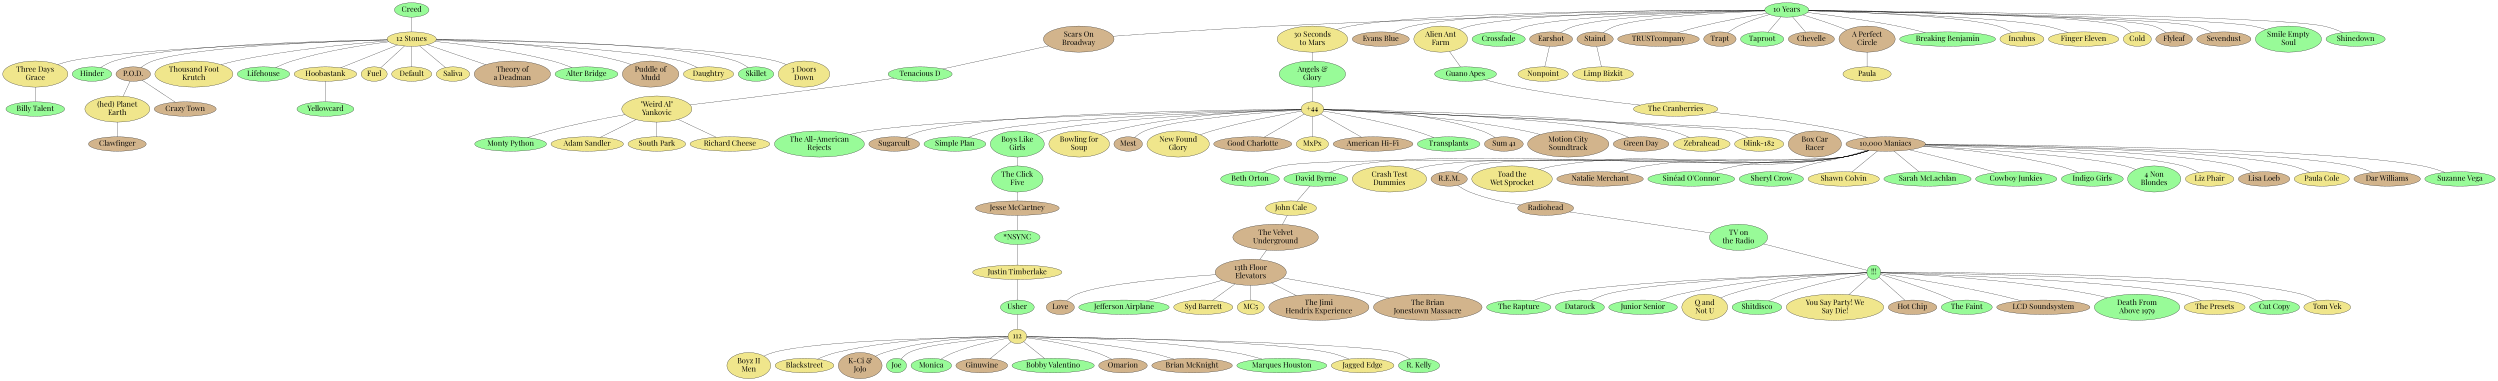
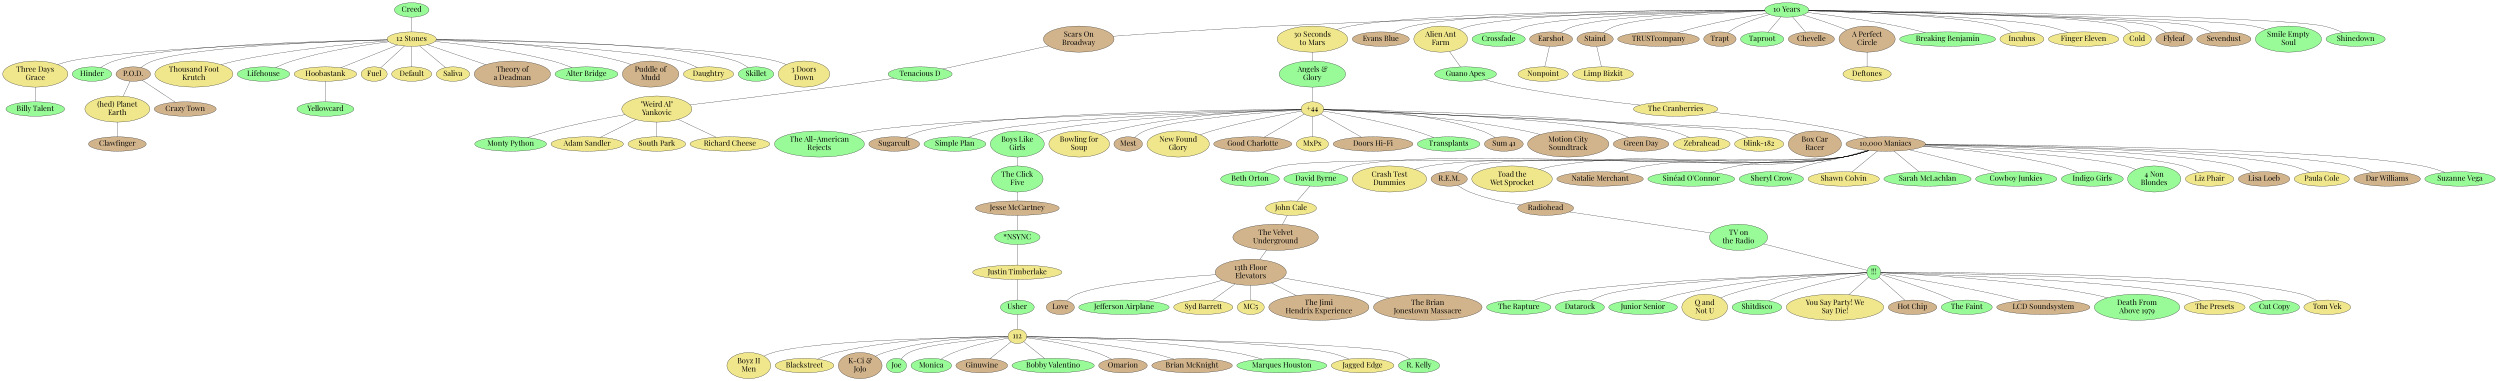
  strict graph {
    fontname="Playfair Display"
    node [fillcolor=palegreen fontname="Playfair Display" fontsize=30 level=1 style=filled]
    edge [fontname="Playfair Display"]
    n1 [height=0.4722222222222222 label=Creed weight=566764 width=1.1388888888888888]
    n2 [fillcolor=khaki height=0.4722222222222222 label="12 Stones" weight=201699 width=1.8888888888888888]
    n3 [fillcolor=khaki height=0.4722222222222222 label="Three Days\nGrace" weight=560425 width=3.638888888888889]
    n4 [height=0.4722222222222222 label=Hinder weight=283860 width=1.2361111111111112]
    n5 [fillcolor=tan height=0.4722222222222222 label="P.O.D." weight=523021 width=1.2638888888888888]
    n6 [fillcolor=khaki height=0.4722222222222222 label="Thousand Foot\nKrutch" weight=111872 width=4.361111111111111]
    n7 [height=0.4722222222222222 label=Lifehouse weight=626378 width=1.8194444444444444]
    n8 [fillcolor=khaki height=0.4722222222222222 label=Hoobastank weight=713239 width=2.236111111111111]
    n9 [fillcolor=khaki height=0.4722222222222222 label=Fuel weight=373212 width=0.8194444444444444]
    n10 [fillcolor=khaki height=0.4722222222222222 label=Default weight=186893 width=1.3333333333333333]
    n11 [fillcolor=khaki height=0.4722222222222222 label=Saliva weight=316243 width=1.1388888888888888]
    n12 [fillcolor=tan height=0.4722222222222222 label="Theory of\na Deadman" weight=172224 width=4.263888888888889]
    n13 [height=0.4722222222222222 label="Alter Bridge" weight=231894 width=2.1805555555555554]
    n14 [fillcolor=tan height=0.4722222222222222 label="Puddle of\nMudd" weight=394073 width=3.1527777777777777]
    n15 [fillcolor=khaki height=0.4722222222222222 label=Daughtry weight=206038 width=1.6944444444444444]
    n16 [height=0.4722222222222222 label=Skillet weight=150854 width=1.125]
    n17 [fillcolor=khaki height=0.4722222222222222 label="3 Doors\nDown" weight=949527 width=2.875]
    n18 [height=0.4722222222222222 label="10 Years" weight=168158 width=1.6805555555555556]
    n19 [fillcolor=tan height=0.4722222222222222 label="Scars On\nBroadway" weight=111533 width=3.9444444444444446]
    n20 [fillcolor=khaki height=0.4722222222222222 label="30 Seconds\nto Mars" weight=723734 width=3.9444444444444446]
    n21 [fillcolor=tan height=0.4722222222222222 label="Evans Blue" weight=112431 width=2.111111111111111]
    n22 [fillcolor=khaki height=0.4722222222222222 label="Alien Ant\nFarm" weight=481750 width=3.0]
    n23 [height=0.4722222222222222 label=Crossfade weight=257392 width=1.9027777777777777]
    n24 [fillcolor=tan height=0.4722222222222222 label=Earshot weight=110482 width=1.4444444444444444]
    n25 [fillcolor=tan height=0.4722222222222222 label=Staind weight=597418 width=1.1944444444444444]
    n26 [fillcolor=tan height=0.4722222222222222 label=TRUSTcompany weight=128688 width=3.0833333333333335]
    n27 [fillcolor=tan height=0.4722222222222222 label=Trapt weight=315592 width=0.9861111111111112]
    n28 [height=0.4722222222222222 label=Taproot weight=212719 width=1.4444444444444444]
    n29 [fillcolor=tan height=0.4722222222222222 label=Chevelle weight=404631 width=1.625]
    n30 [fillcolor=tan height=0.4722222222222222 label="A Perfect\nCircle" weight=766161 width=3.138888888888889]
    n31 [height=0.4722222222222222 label="Breaking Benjamin" weight=568249 width=3.5]
    n32 [fillcolor=khaki height=0.4722222222222222 label=Incubus weight=1214650 width=1.4722222222222223]
    n33 [fillcolor=khaki height=0.4722222222222222 label="Finger Eleven" weight=331711 width=2.5833333333333335]
    n34 [fillcolor=khaki height=0.4722222222222222 label=Cold weight=240430 width=0.8611111111111112]
    n35 [fillcolor=tan height=0.4722222222222222 label=Flyleaf weight=299290 width=1.2361111111111112]
    n36 [fillcolor=tan height=0.4722222222222222 label=Sevendust weight=253569 width=1.9722222222222223]
    n37 [height=0.4722222222222222 label="Smile Empty\nSoul" weight=149344 width=3.5277777777777777]
    n38 [height=0.4722222222222222 label=Shinedown weight=169326 width=2.0694444444444446]
    n39 [height=0.4722222222222222 label="Billy Talent" weight=515568 width=2.0416666666666665]
    n40 [fillcolor=khaki height=0.4722222222222222 label="(hed) Planet\nEarth" weight=116026 width=3.625]
    n41 [fillcolor=tan height=0.4722222222222222 label="Crazy Town" weight=241640 width=2.236111111111111]
    n42 [height=0.4722222222222222 label=Yellowcard weight=638817 width=2.0416666666666665]
    n43 [height=0.4722222222222222 label="Tenacious D" weight=688606 width=2.3472222222222223]
    n44 [height=0.4722222222222222 label="Angels &\nGlory" weight=263925 width=3.7083333333333335]
    n45 [height=0.4722222222222222 label="Guano Apes" weight=484215 width=2.3194444444444446]
    n46 [fillcolor=khaki height=0.4722222222222222 label=Nonpoint weight=166970 width=1.6805555555555556]
    n47 [fillcolor=khaki height=0.4722222222222222 label="Limp Bizkit" weight=809599 width=2.0277777777777777]
-   n48 [fillcolor=khaki height=0.4722222222222222 label=Paula weight=694891 width=1.6805555555555556]
+   n48 [fillcolor=khaki height=0.4722222222222222 label=Deftones weight=694891 width=1.6805555555555556]
    n49 [fillcolor=tan height=0.4722222222222222 label=Clawfinger weight=141198 width=1.9722222222222223]
    n50 [fillcolor=khaki height=0.4722222222222222 label="\"Weird Al\"\nYankovic" weight=286194 width=3.9166666666666665]
    n51 [fillcolor=khaki height=0.4722222222222222 label="+44" weight=133149 width=0.7083333333333334]
    n52 [fillcolor=khaki height=0.4722222222222222 label="The Cranberries" weight=1000991 width=3.013888888888889]
    n53 [height=0.4722222222222222 label="Monty Python" weight=174941 width=2.5555555555555554]
    n54 [fillcolor=khaki height=0.4722222222222222 label="Adam Sandler" weight=115794 width=2.6527777777777777]
    n55 [fillcolor=khaki height=0.4722222222222222 label="South Park" weight=145323 width=2.0694444444444446]
    n56 [fillcolor=khaki height=0.4722222222222222 label="Richard Cheese" weight=214574 width=3.0]
    n57 [height=0.4722222222222222 label="The All-American\nRejects" weight=756405 width=4.944444444444445]
    n58 [fillcolor=tan height=0.4722222222222222 label=Sugarcult weight=411221 width=1.7638888888888888]
    n59 [height=0.4722222222222222 label="Simple Plan" weight=581407 width=2.236111111111111]
    n60 [height=0.4722222222222222 label="Boys Like\nGirls" weight=282131 width=3.013888888888889]
    n61 [fillcolor=khaki height=0.4722222222222222 label="Bowling for\nSoup" weight=332257 width=3.388888888888889]
    n62 [fillcolor=tan height=0.4722222222222222 label=Mest weight=124315 width=0.9166666666666666]
    n63 [fillcolor=khaki height=0.4722222222222222 label="New Found\nGlory" weight=442726 width=3.486111111111111]
    n64 [fillcolor=tan height=0.4722222222222222 label="Good Charlotte" weight=710957 width=2.8333333333333335]
    n65 [fillcolor=khaki height=0.4722222222222222 label=MxPx weight=284328 width=1.0416666666666667]
-   n66 [fillcolor=tan height=0.4722222222222222 label="American Hi-Fi" weight=214134 width=2.763888888888889]
+   n66 [fillcolor=tan height=0.4722222222222222 label="Doors Hi-Fi" weight=214134 width=2.763888888888889]
    n67 [height=0.4722222222222222 label=Transplants weight=144169 width=2.1805555555555554]
    n68 [fillcolor=tan height=0.4722222222222222 label="Sum 41" weight=781181 width=1.4444444444444444]
    n69 [fillcolor=tan height=0.4722222222222222 label="Motion City\nSoundtrack" weight=388212 width=4.541666666666667]
    n70 [fillcolor=tan height=0.4722222222222222 label="Green Day" weight=1471585 width=2.0277777777777777]
    n71 [fillcolor=khaki height=0.4722222222222222 label=Zebrahead weight=201808 width=2.0277777777777777]
    n72 [fillcolor=khaki height=0.4722222222222222 label="blink-182" weight=1110300 width=1.6944444444444444]
    n73 [fillcolor=tan height=0.4722222222222222 label="Box Car\nRacer" weight=263873 width=2.9722222222222223]
    n74 [fillcolor=tan height=0.4722222222222222 label="10,000 Maniacs" weight=185348 width=2.9444444444444446]
    n75 [height=0.4722222222222222 label="The Click\nFive" weight=111724 width=2.875]
    n76 [fillcolor=tan height=0.4722222222222222 label="Jesse McCartney" weight=202719 width=3.2222222222222223]
    n77 [height=0.4722222222222222 label="*NSYNC" weight=286836 width=1.625]
    n78 [height=0.4722222222222222 label="Beth Orton" weight=312380 width=2.0277777777777777]
    n79 [height=0.4722222222222222 label="David Byrne" weight=155448 width=2.2777777777777777]
    n80 [fillcolor=khaki height=0.4722222222222222 label="Crash Test\nDummies" weight=186053 width=4.152777777777778]
    n81 [fillcolor=tan height=0.4722222222222222 label="R.E.M." weight=1314084 width=1.2777777777777777]
    n82 [fillcolor=khaki height=0.4722222222222222 label="Toad the\nWet Sprocket" weight=155873 width=4.5]
    n83 [fillcolor=tan height=0.4722222222222222 label="Natalie Merchant" weight=241734 width=3.1527777777777777]
    n84 [height=0.4722222222222222 label="Sinéad O'Connor" weight=431116 width=3.1944444444444446]
    n85 [height=0.4722222222222222 label="Sheryl Crow" weight=605660 width=2.2777777777777777]
    n86 [fillcolor=khaki height=0.4722222222222222 label="Shawn Colvin" weight=171442 width=2.5555555555555554]
    n87 [height=0.4722222222222222 label="Sarah McLachlan" weight=691754 width=3.25]
    n88 [height=0.4722222222222222 label="Cowboy Junkies" weight=137255 width=3.0416666666666665]
    n89 [height=0.4722222222222222 label="Indigo Girls" weight=175174 width=2.111111111111111]
    n90 [height=0.4722222222222222 label="4 Non\nBlondes" weight=176534 width=2.9722222222222223]
    n91 [fillcolor=khaki height=0.4722222222222222 label="Liz Phair" weight=271289 width=1.625]
    n92 [fillcolor=tan height=0.4722222222222222 label="Lisa Loeb" weight=274835 width=1.8194444444444444]
    n93 [fillcolor=khaki height=0.4722222222222222 label="Paula Cole" weight=176111 width=2.0416666666666665]
    n94 [fillcolor=tan height=0.4722222222222222 label="Dar Williams" weight=143227 width=2.3472222222222223]
    n95 [height=0.4722222222222222 label="Suzanne Vega" weight=365231 width=2.736111111111111]
    n96 [fillcolor=khaki height=0.4722222222222222 label="John Cale" weight=123519 width=1.8888888888888888]
    n97 [fillcolor=tan height=0.4722222222222222 label=Radiohead weight=2082607 width=2.0277777777777777]
    n98 [fillcolor=tan height=0.4722222222222222 label="The Velvet\nUnderground" weight=848202 width=4.777777777777778]
    n99 [height=0.4722222222222222 label="TV on\nthe Radio" weight=590113 width=3.25]
    n100 [fillcolor=tan height=0.4722222222222222 label="13th Floor\nElevators" weight=128190 width=3.9722222222222223]
    n101 [height=0.4722222222222222 label="!!!" weight=291033 width=0.3611111111111111]
    n102 [fillcolor=tan height=0.4722222222222222 label=Love weight=208521 width=0.9166666666666666]
    n103 [height=0.4722222222222222 label="Jefferson Airplane" weight=542912 width=3.361111111111111]
    n104 [fillcolor=khaki height=0.4722222222222222 label="Syd Barrett" weight=235456 width=2.0972222222222223]
    n105 [fillcolor=khaki height=0.4722222222222222 label=MC5 weight=121515 width=0.8888888888888888]
    n106 [fillcolor=tan height=0.4722222222222222 label="The Jimi\nHendrix Experience" weight=495688 width=5.569444444444445]
    n107 [fillcolor=tan height=0.4722222222222222 label="The Brian\nJonestown Massacre" weight=130555 width=6.069444444444445]
    n108 [height=0.4722222222222222 label="The Rapture" weight=380859 width=2.3194444444444446]
    n109 [height=0.4722222222222222 label=Datarock weight=196999 width=1.6805555555555556]
    n110 [height=0.4722222222222222 label="Junior Senior" weight=205844 width=2.4583333333333335]
    n111 [fillcolor=khaki height=0.4722222222222222 label="Q and\nNot U" weight=112957 width=2.5555555555555554]
    n112 [height=0.4722222222222222 label=Shitdisco weight=138693 width=1.6944444444444444]
    n113 [fillcolor=khaki height=0.4722222222222222 label="You Say Party! We\nSay Die!" weight=102248 width=5.444444444444445]
    n114 [fillcolor=tan height=0.4722222222222222 label="Hot Chip" weight=581254 width=1.625]
    n115 [height=0.4722222222222222 label="The Faint" weight=374938 width=1.7638888888888888]
    n116 [fillcolor=tan height=0.4722222222222222 label="LCD Soundsystem" weight=622881 width=3.486111111111111]
    n117 [height=0.4722222222222222 label="Death From\nAbove 1979" weight=395895 width=4.777777777777778]
    n118 [fillcolor=khaki height=0.4722222222222222 label="The Presets" weight=259093 width=2.25]
    n119 [height=0.4722222222222222 label="Cut Copy" weight=416442 width=1.75]
    n120 [fillcolor=khaki height=0.4722222222222222 label="Tom Vek" weight=132242 width=1.6805555555555556]
    n121 [fillcolor=khaki height=0.4722222222222222 label="Justin Timberlake" weight=972050 width=3.2777777777777777]
    n122 [height=0.4722222222222222 label=Usher weight=546757 width=1.125]
    n123 [fillcolor=khaki height=0.4722222222222222 label=112 weight=145079 width=0.7083333333333334]
    n124 [fillcolor=khaki height=0.4722222222222222 label="Boyz II\nMen" weight=224997 width=2.4444444444444446]
    n125 [fillcolor=khaki height=0.4722222222222222 label=Blackstreet weight=101549 width=2.0694444444444446]
    n126 [fillcolor=tan height=0.4722222222222222 label="K-Ci &\nJoJo" weight=113379 width=2.4444444444444446]
    n127 [height=0.4722222222222222 label=Joe weight=135278 width=0.6805555555555556]
    n128 [height=0.4722222222222222 label=Monica weight=154430 width=1.3472222222222223]
    n129 [fillcolor=tan height=0.4722222222222222 label=Ginuwine weight=139416 width=1.75]
    n130 [height=0.4722222222222222 label="Bobby Valentino" weight=106056 width=3.0416666666666665]
    n131 [fillcolor=tan height=0.4722222222222222 label=Omarion weight=160896 width=1.6111111111111112]
    n132 [fillcolor=tan height=0.4722222222222222 label="Brian McKnight" weight=143823 width=2.8333333333333335]
    n133 [height=0.4722222222222222 label="Marques Houston" weight=101278 width=3.2916666666666665]
    n134 [fillcolor=khaki height=0.4722222222222222 label="Jagged Edge" weight=120661 width=2.4583333333333335]
    n135 [height=0.4722222222222222 label="R. Kelly" weight=377998 width=1.4444444444444444]
    n1 -- n2
    n2 -- n3
    n2 -- n4
    n2 -- n5
    n2 -- n6
    n2 -- n7
    n2 -- n8
    n2 -- n9
    n2 -- n10
    n2 -- n11
    n2 -- n12
    n2 -- n13
    n2 -- n14
    n2 -- n15
    n2 -- n16
    n2 -- n17
    n3 -- n39
    n5 -- n40
    n5 -- n41
    n8 -- n42
    n18 -- n19
    n18 -- n20
    n18 -- n21
    n18 -- n22
    n18 -- n23
    n18 -- n24
    n18 -- n25
    n18 -- n26
    n18 -- n27
    n18 -- n28
    n18 -- n29
    n18 -- n30
    n18 -- n31
    n18 -- n32
    n18 -- n33
    n18 -- n34
    n18 -- n35
    n18 -- n36
    n18 -- n37
    n18 -- n38
    n19 -- n43
    n20 -- n44
    n22 -- n45
    n24 -- n46
    n25 -- n47
    n30 -- n48
    n40 -- n49
    n43 -- n50
    n44 -- n51
    n45 -- n52
    n50 -- n53
    n50 -- n54
    n50 -- n55
    n50 -- n56
    n51 -- n57
    n51 -- n58
    n51 -- n59
    n51 -- n60
    n51 -- n61
    n51 -- n62
    n51 -- n63
    n51 -- n64
    n51 -- n65
    n51 -- n66
    n51 -- n67
    n51 -- n68
    n51 -- n69
    n51 -- n70
    n51 -- n71
    n51 -- n72
    n51 -- n73
    n52 -- n74
    n60 -- n75
    n74 -- n78
    n74 -- n79
    n74 -- n80
    n74 -- n81
    n74 -- n82
    n74 -- n83
    n74 -- n84
    n74 -- n85
    n74 -- n86
    n74 -- n87
    n74 -- n88
    n74 -- n89
    n74 -- n90
    n74 -- n91
    n74 -- n92
    n74 -- n93
    n74 -- n94
    n74 -- n95
    n75 -- n76
    n76 -- n77
    n77 -- n121
    n79 -- n96
    n81 -- n97
    n96 -- n98
    n97 -- n99
    n98 -- n100
    n99 -- n101
    n100 -- n102
    n100 -- n103
    n100 -- n104
    n100 -- n105
    n100 -- n106
    n100 -- n107
    n101 -- n108
    n101 -- n109
    n101 -- n110
    n101 -- n111
    n101 -- n112
    n101 -- n113
    n101 -- n114
    n101 -- n115
    n101 -- n116
    n101 -- n117
    n101 -- n118
    n101 -- n119
    n101 -- n120
    n121 -- n122
    n122 -- n123
    n123 -- n124
    n123 -- n125
    n123 -- n126
    n123 -- n127
    n123 -- n128
    n123 -- n129
    n123 -- n130
    n123 -- n131
    n123 -- n132
    n123 -- n133
    n123 -- n134
    n123 -- n135
  }
